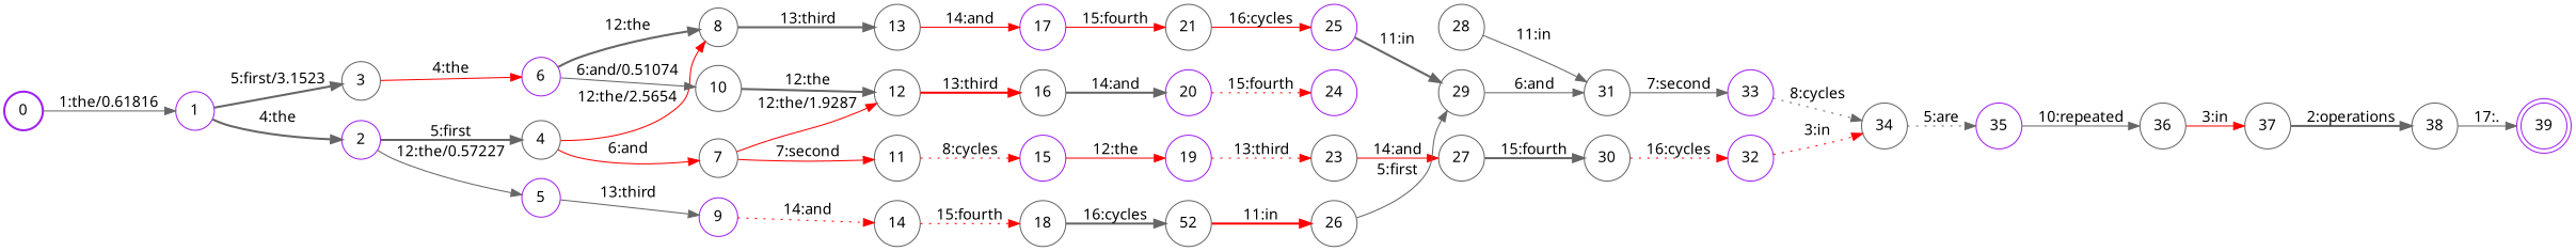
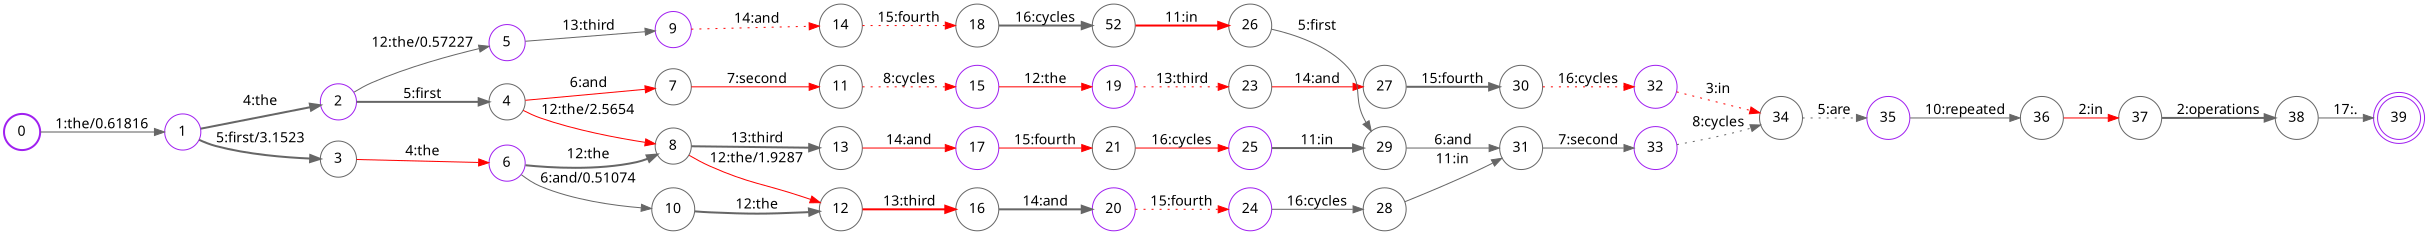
  digraph {
    fontname="Noto Sans"
    nodesep=0.25
    rankdir=LR
    ranksep=0.4
    node [color=gray40 fontname="Noto Sans" fontsize=14 shape=circle style=solid]
    edge [color=gray40 fontname="Noto Sans" fontsize=14 style=solid]
    n1 [color=purple label=0 style=bold]
    n2 [color=purple label=1]
    n3 [color=purple label=2]
    n4 [label=3]
    n5 [color=purple label=5]
    n6 [label=4]
    n7 [color=purple label=6]
    n8 [color=purple label=9]
    n9 [label=8]
    n10 [label=7]
    n11 [label=10]
    n12 [label=14]
    n13 [label=13]
    n14 [label=12]
    n15 [label=11]
    n16 [color=purple label=17]
    n17 [label=16]
    n18 [color=purple label=15]
    n19 [label=18]
    n20 [color=purple label=20]
    n21 [color=purple label=19]
    n22 [label=21]
    n23 [label=52]
    n24 [label=23]
    n25 [color=purple label=24]
    n26 [color=purple label=25]
    n27 [label=26]
    n28 [label=27]
    n29 [label=28]
    n30 [label=29]
    n31 [label=30]
    n32 [label=31]
    n33 [color=purple label=32]
    n34 [color=purple label=33]
    n35 [label=34]
    n36 [color=purple label=35]
    n37 [label=36]
    n38 [label=37]
    n39 [label=38]
    n40 [color=purple label=39 shape=doublecircle]
    n1 -> n2 [label="1:the/0.61816"]
    n2 -> n3 [label="4:the" style=bold]
    n2 -> n4 [label="5:first/3.1523" style=bold]
    n3 -> n5 [label="12:the/0.57227"]
    n3 -> n6 [label="5:first" style=bold]
    n4 -> n7 [color=red label="4:the"]
    n5 -> n8 [label="13:third"]
    n6 -> n9 [color=red label="12:the/2.5654"]
    n6 -> n10 [color=red label="6:and"]
    n7 -> n9 [label="12:the" style=bold]
    n7 -> n11 [label="6:and/0.51074"]
    n8 -> n12 [color=red label="14:and" style=dotted]
    n9 -> n13 [label="13:third" style=bold]
-   n10 -> n14 [color=red label="12:the/1.9287"]
+   n9 -> n14 [color=red label="12:the/1.9287"]
    n10 -> n15 [color=red label="7:second"]
    n11 -> n14 [label="12:the" style=bold]
    n12 -> n19 [color=red label="15:fourth" style=dotted]
    n13 -> n16 [color=red label="14:and"]
    n14 -> n17 [color=red label="13:third" style=bold]
    n15 -> n18 [color=red label="8:cycles" style=dotted]
    n16 -> n22 [color=red label="15:fourth"]
    n17 -> n20 [label="14:and" style=bold]
    n18 -> n21 [color=red label="12:the"]
    n19 -> n23 [label="16:cycles" style=bold]
    n20 -> n25 [color=red label="15:fourth" style=dotted]
    n21 -> n24 [color=red label="13:third" style=dotted]
    n22 -> n26 [color=red label="16:cycles"]
    n23 -> n27 [color=red label="11:in" style=bold]
    n24 -> n28 [color=red label="14:and"]
+   n25 -> n29 [label="16:cycles"]
    n26 -> n30 [label="11:in" style=bold]
    n27 -> n30 [label="5:first"]
    n28 -> n31 [label="15:fourth" style=bold]
    n29 -> n32 [label="11:in"]
    n30 -> n32 [label="6:and"]
    n31 -> n33 [color=red label="16:cycles" style=dotted]
    n32 -> n34 [label="7:second"]
    n33 -> n35 [color=red label="3:in" style=dotted]
    n34 -> n35 [label="8:cycles" style=dotted]
    n35 -> n36 [label="5:are" style=dotted]
    n36 -> n37 [label="10:repeated"]
-   n37 -> n38 [color=red label="3:in"]
+   n37 -> n38 [color=red label="2:in"]
    n38 -> n39 [label="2:operations" style=bold]
    n39 -> n40 [label="17:."]
  }
